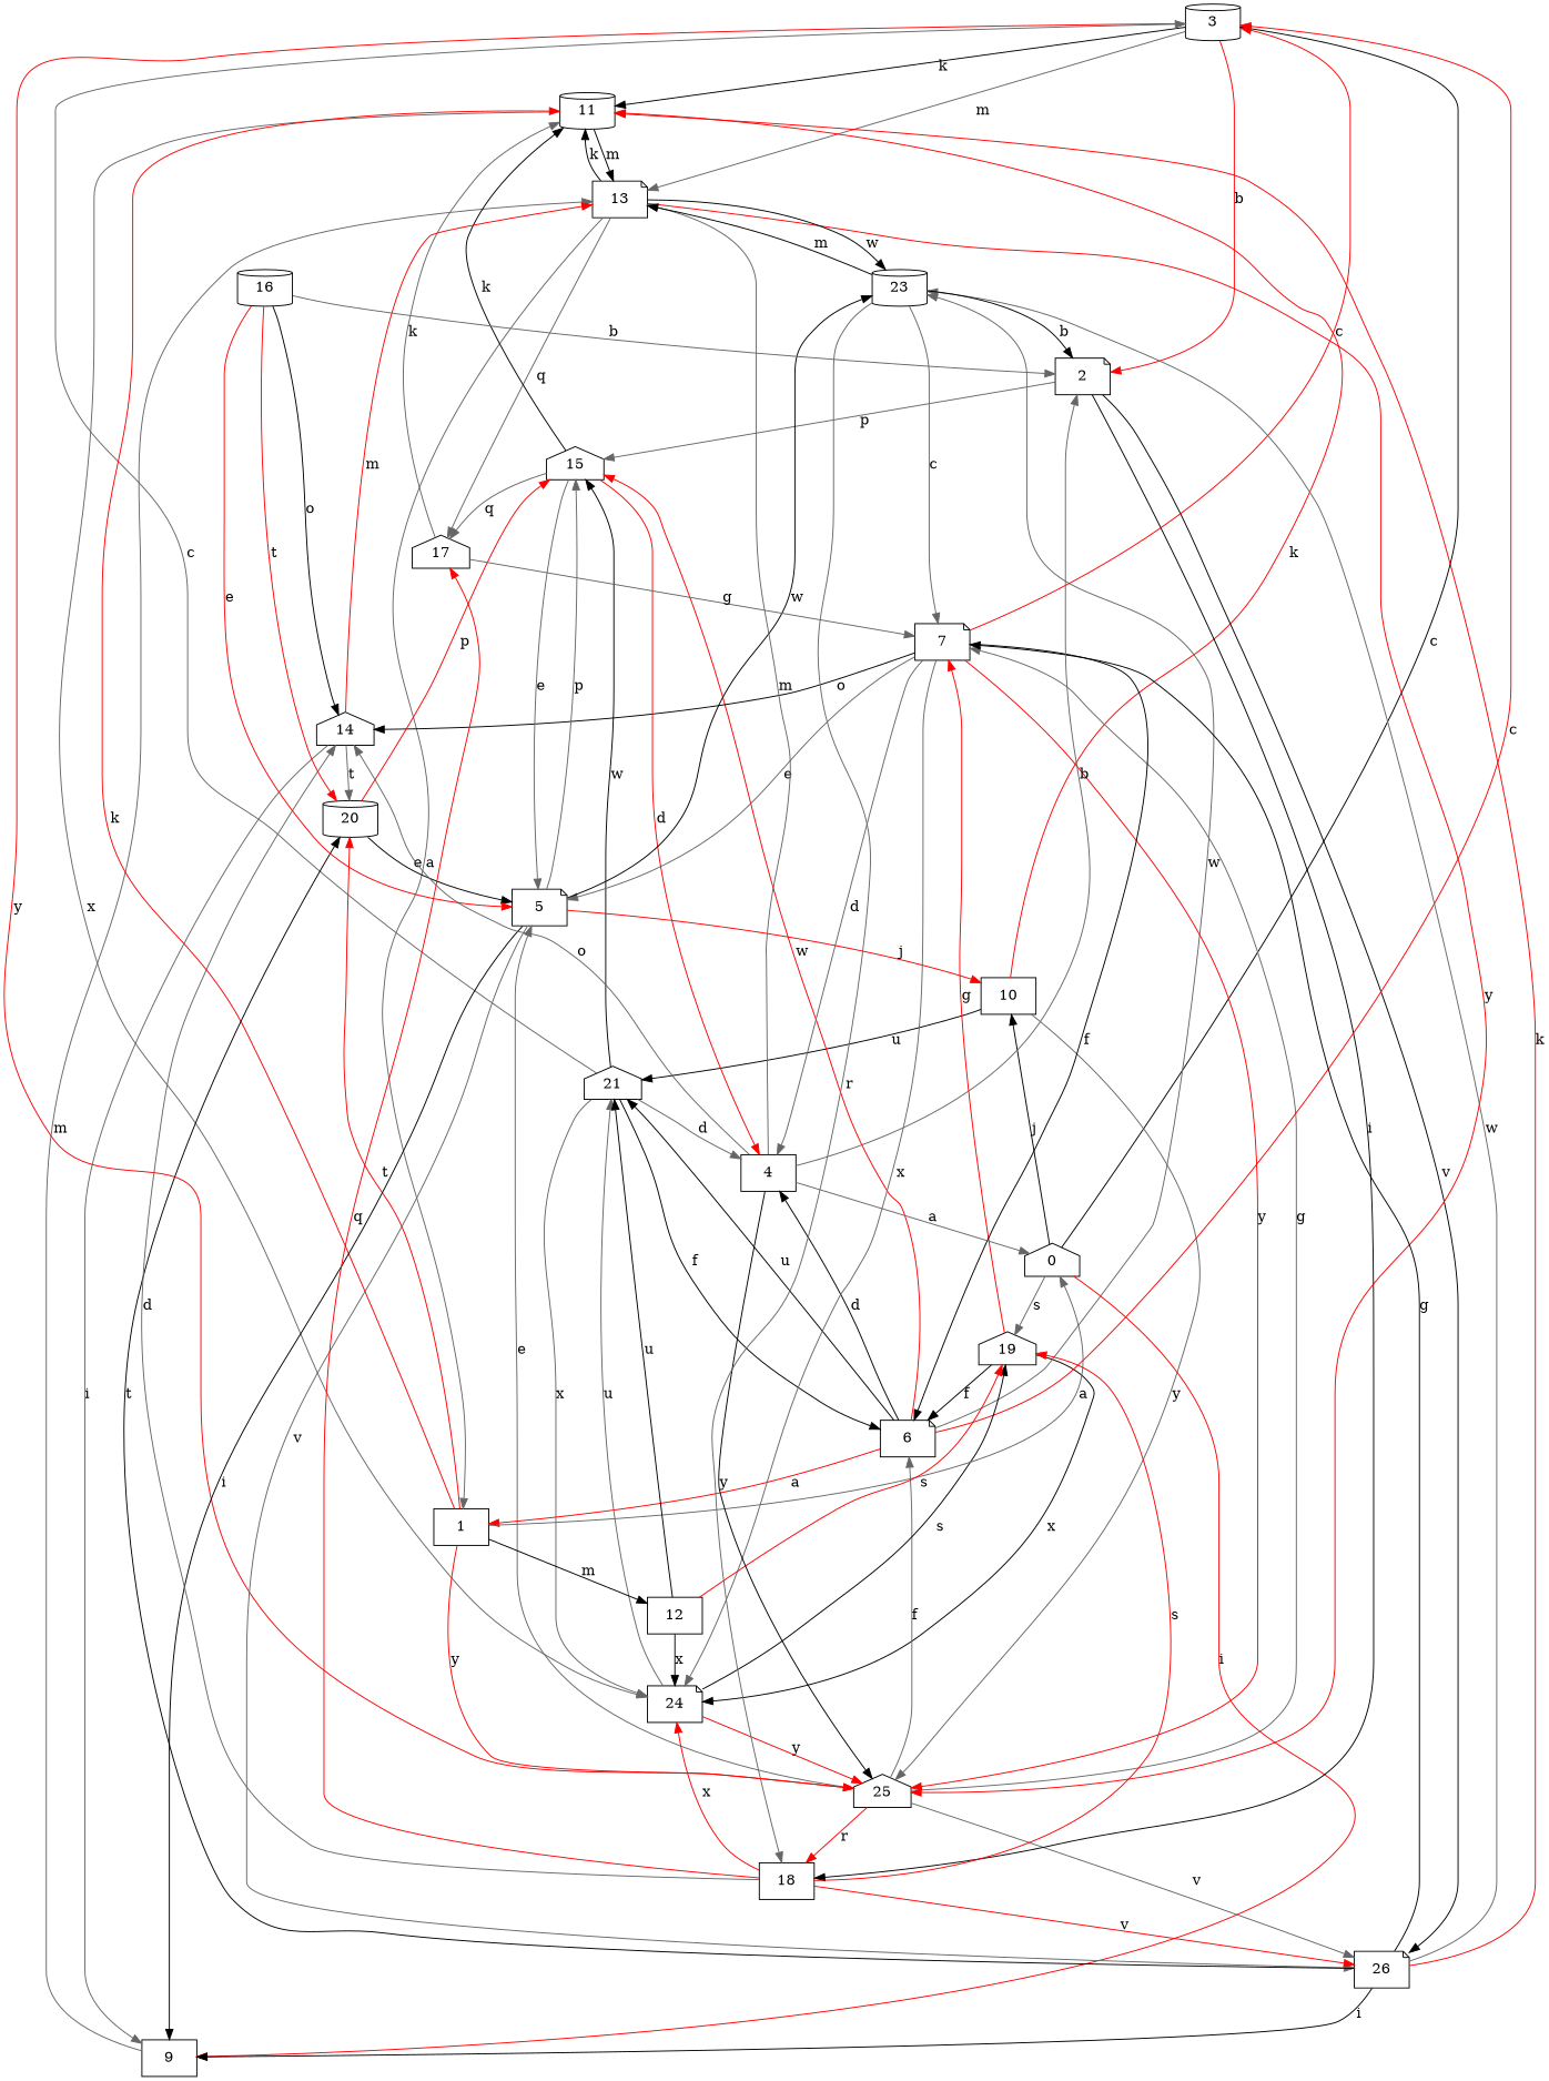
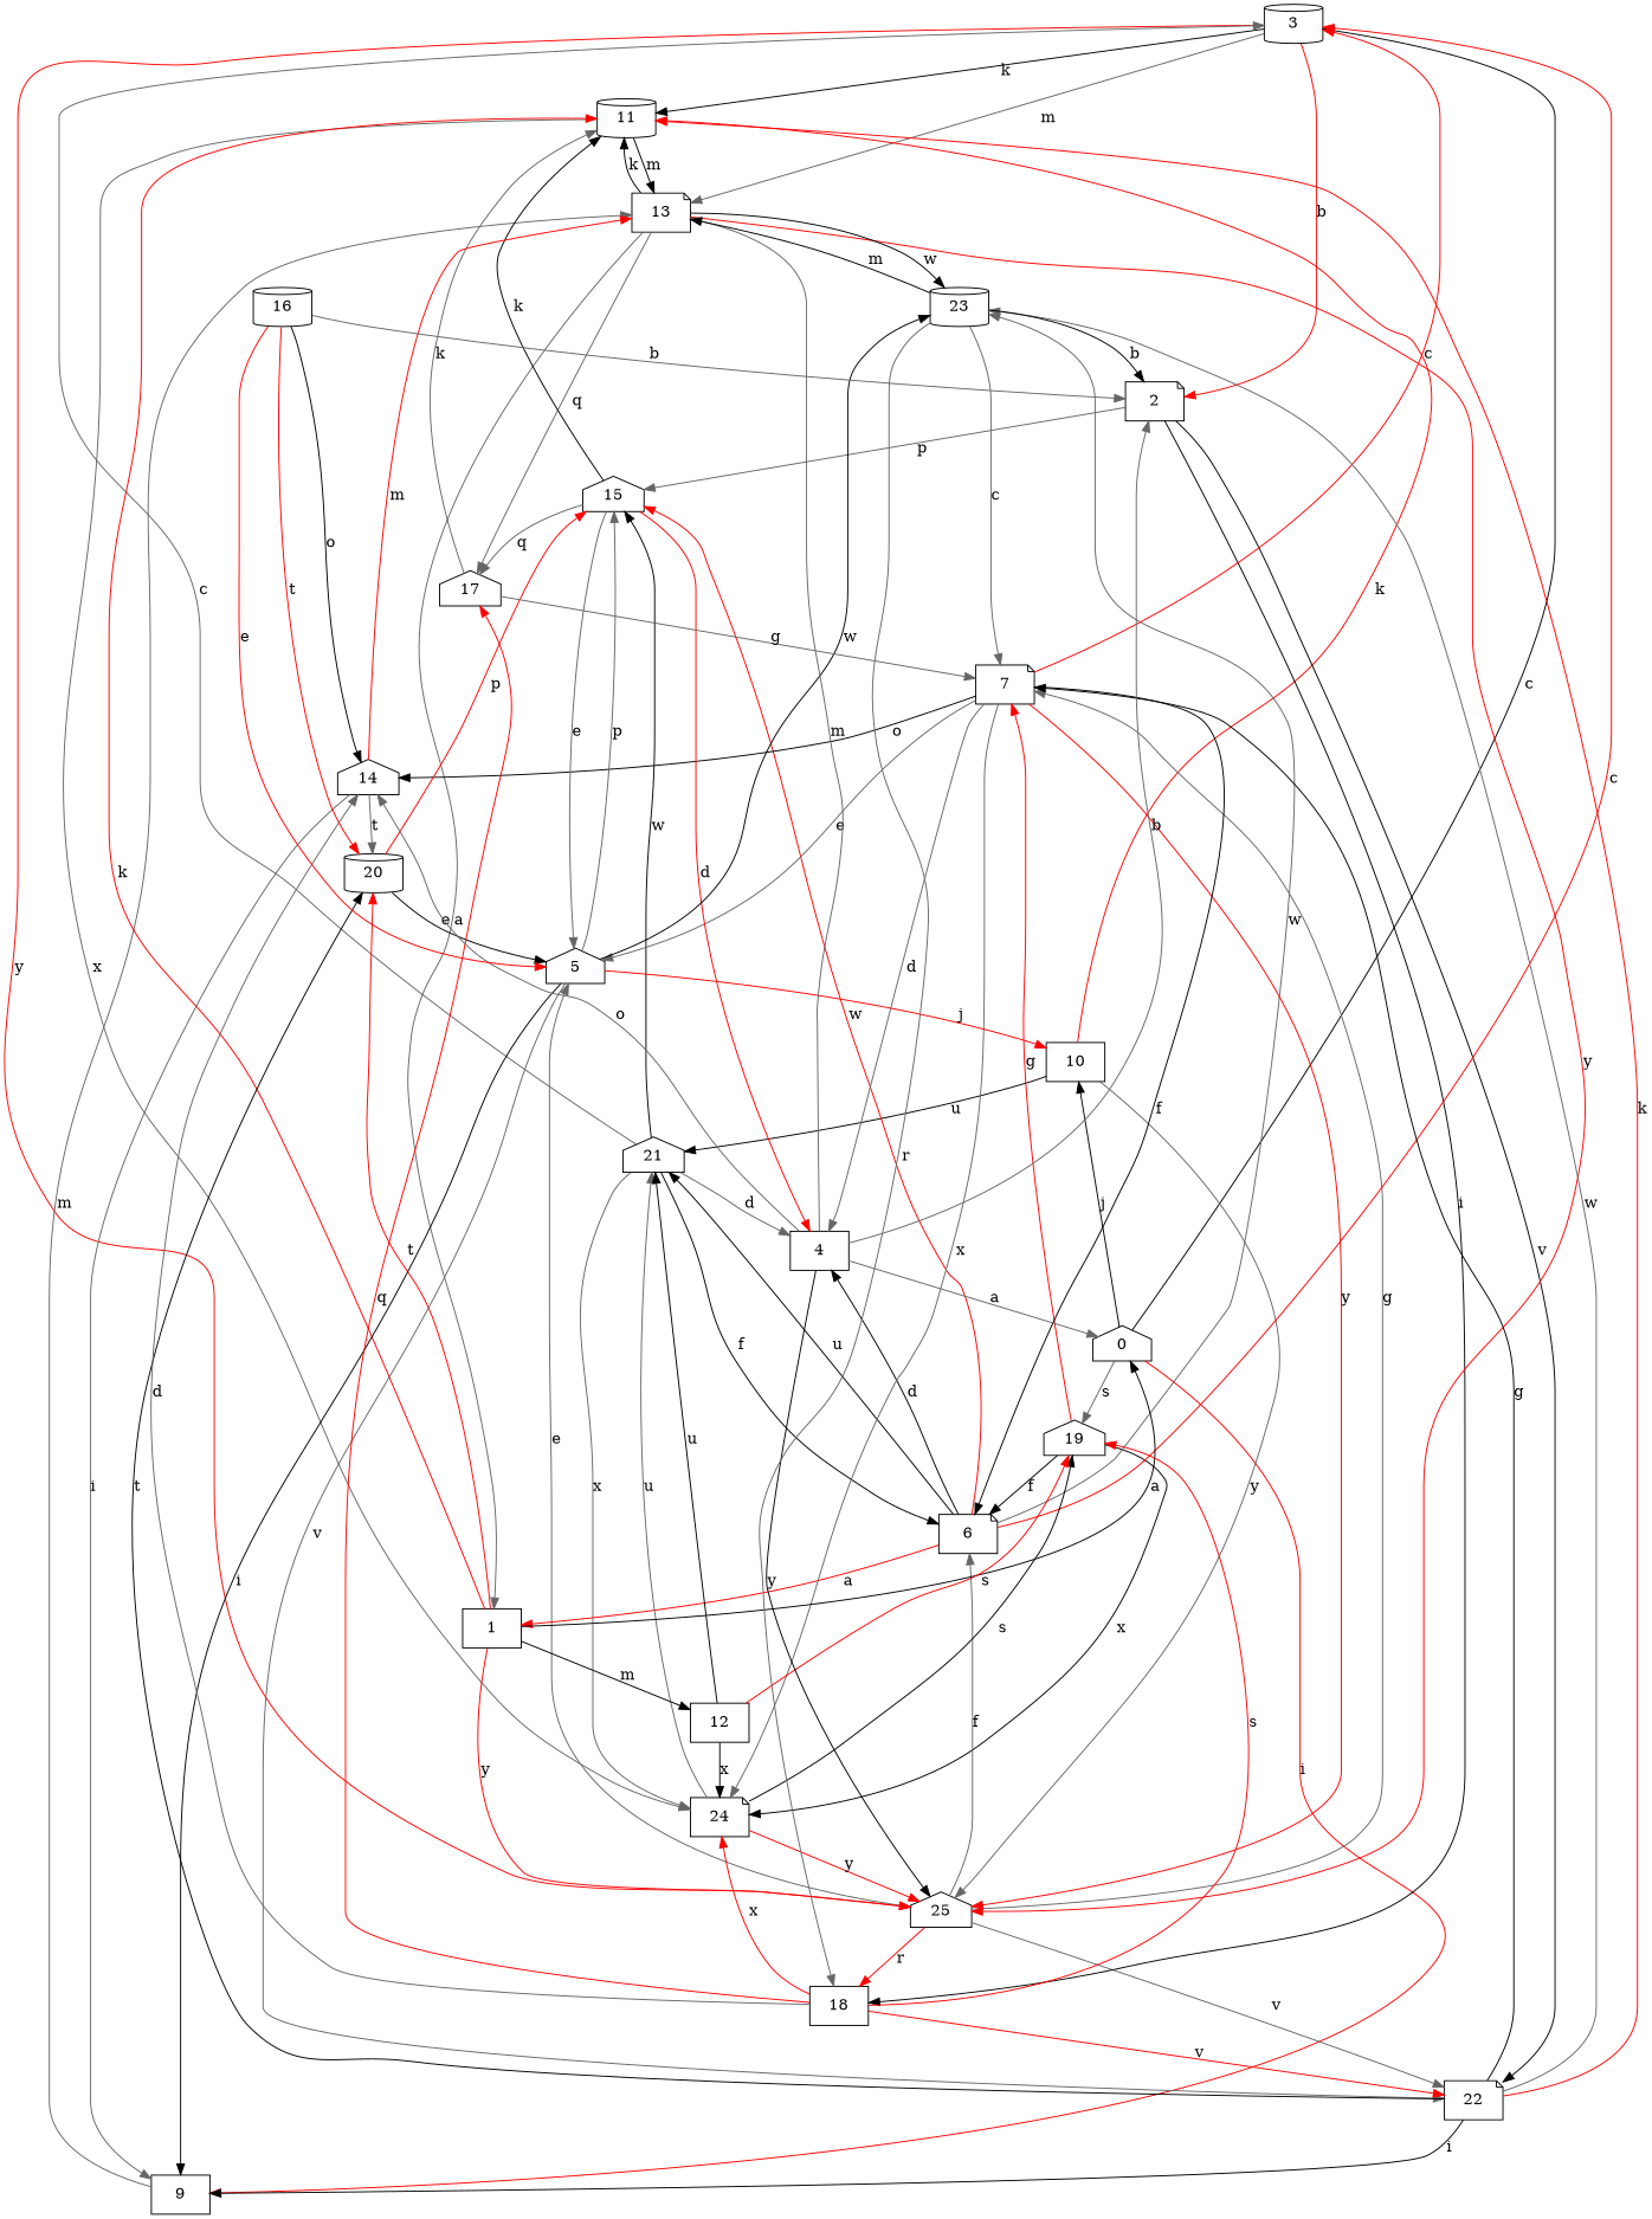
  strict digraph {
    node [shape=house]
    edge [color=gray40]
    3 [shape=cylinder]
    0
    9 [shape=box]
    10 [shape=box]
    19
    11 [shape=cylinder]
    25
    2 [shape=note]
    13 [shape=note]
    21
    6 [shape=note]
    7 [shape=note]
    24 [shape=note]
    1 [shape=box]
    12 [shape=box]
    20 [shape=cylinder]
    15
-   5 [shape=note]
-   22 [shape=note label=26]
+   5
+   22 [shape=note]
    18 [shape=box]
    4 [shape=box]
    17
    23 [shape=cylinder]
    14
    16 [shape=cylinder]
    3 -> 11 [color=black label=k]
    3 -> 25 [color=red label=y]
    3 -> 2 [color=red label=b]
    3 -> 13 [label=m]
    0 -> 3 [color=black label=c]
    0 -> 9 [color=red label=i]
    0 -> 10 [color=black label=j]
    0 -> 19 [label=s]
    9 -> 13 [label=m]
    10 -> 11 [color=red label=k]
    10 -> 25 [label=y]
    10 -> 21 [color=black label=u]
    19 -> 6 [color=black label=f]
    19 -> 7 [color=red label=g]
    19 -> 24 [color=black label=x]
    11 -> 13 [color=black label=m]
    11 -> 24 [label=x]
    25 -> 6 [label=f]
    25 -> 7 [label=g]
    25 -> 5 [label=e]
    25 -> 22 [label=v]
    25 -> 18 [color=red label=r]
    2 -> 15 [label=p]
    2 -> 22 [color=black label=v]
    2 -> 18 [color=black label=i]
    13 -> 11 [color=black label=k]
    13 -> 25 [color=red label=y]
    13 -> 1 [label=a]
    13 -> 17 [label=q]
    13 -> 23 [color=black label=w]
    21 -> 3 [label=c]
    21 -> 6 [color=black label=f]
    21 -> 24 [label=x]
    21 -> 15 [color=black label=w]
    21 -> 4 [label=d]
    6 -> 3 [color=red label=c]
    6 -> 21 [color=black label=u]
    6 -> 1 [color=red label=a]
    6 -> 15 [color=red label=w]
    6 -> 4 [color=black label=d]
    6 -> 23 [label=w]
    7 -> 3 [color=red label=c]
    7 -> 25 [color=red label=y]
    7 -> 6 [color=black label=f]
    7 -> 24 [label=x]
    7 -> 5 [label=e]
    7 -> 4 [label=d]
    7 -> 14 [color=black label=o]
    24 -> 19 [color=black label=s]
    24 -> 25 [color=red label=y]
    24 -> 21 [label=u]
-   1 -> 0 [label=a]
+   1 -> 0 [color=black label=a]
    1 -> 11 [color=red label=k]
    1 -> 25 [color=red label=y]
    1 -> 12 [color=black label=m]
    1 -> 20 [color=red label=t]
    12 -> 19 [color=red label=s]
    12 -> 21 [color=black label=u]
    12 -> 24 [color=black label=x]
    20 -> 15 [color=red label=p]
    20 -> 5 [color=black label=e]
    15 -> 11 [color=black label=k]
    15 -> 5 [label=e]
    15 -> 4 [color=red label=d]
    15 -> 17 [label=q]
    5 -> 9 [color=black label=i]
    5 -> 10 [color=red label=j]
    5 -> 15 [label=p]
    5 -> 22 [label=v]
    5 -> 23 [color=black label=w]
    22 -> 9 [color=black label=i]
    22 -> 11 [color=red label=k]
    22 -> 7 [color=black label=g]
    22 -> 20 [color=black label=t]
    22 -> 23 [label=w]
    18 -> 19 [color=red label=s]
    18 -> 24 [color=red label=x]
    18 -> 22 [color=red label=v]
    18 -> 17 [color=red label=q]
    18 -> 14 [label=d]
    4 -> 0 [label=a]
    4 -> 25 [color=black label=y]
    4 -> 2 [label=b]
    4 -> 13 [label=m]
    4 -> 14 [label=o]
    17 -> 11 [label=k]
    17 -> 7 [label=g]
    23 -> 2 [color=black label=b]
    23 -> 13 [color=black label=m]
    23 -> 7 [label=c]
    23 -> 18 [label=r]
    14 -> 9 [label=i]
    14 -> 13 [color=red label=m]
    14 -> 20 [label=t]
    16 -> 2 [label=b]
    16 -> 20 [color=red label=t]
    16 -> 5 [color=red label=e]
    16 -> 14 [color=black label=o]
  }
